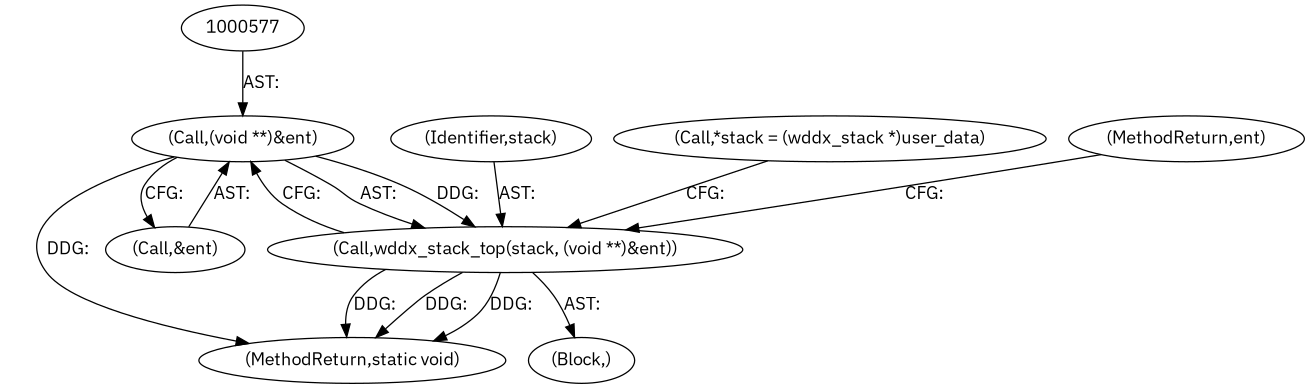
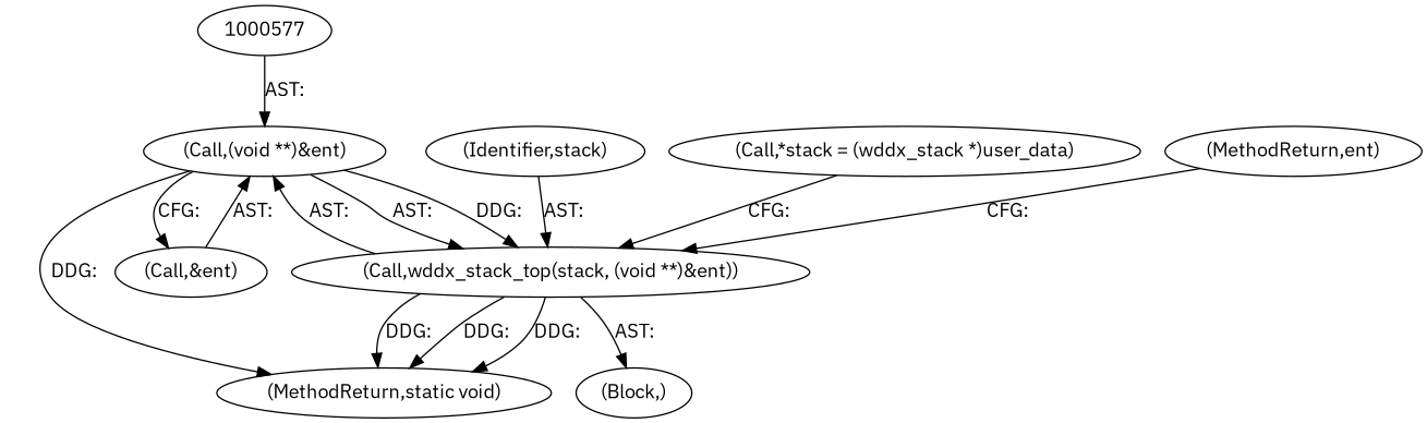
  digraph {
    fontname="IBM Plex Sans"
    node [fontname="IBM Plex Sans"]
    edge [fontname="IBM Plex Sans"]
    n1 [label="(Call,(void **)&ent)"]
    n2 [label="(Call,wddx_stack_top(stack, (void **)&ent))"]
    n3 [label="(MethodReturn,static void)"]
    n4 [label="(Call,&ent)"]
    n5 [label="(Block,)"]
    n6 [label="(Identifier,stack)"]
    n7 [label="(Call,*stack = (wddx_stack *)user_data)"]
    n8 [label="(MethodReturn,ent)"]
    1000577
    n1 -> n2 [label="AST: "]
    n1 -> n2 [label="DDG: "]
    n1 -> n3 [label="DDG: "]
    n1 -> n4 [label="CFG: "]
-   n2 -> n1 [label="CFG: "]
+   n2 -> n1 [label="AST: "]
    n2 -> n3 [label="DDG: "]
    n2 -> n3 [label="DDG: "]
    n2 -> n3 [label="DDG: "]
    n2 -> n5 [label="AST: "]
    n4 -> n1 [label="AST: "]
    n6 -> n2 [label="AST: "]
    n7 -> n2 [label="CFG: "]
    n8 -> n2 [label="CFG: "]
    1000577 -> n1 [label="AST: "]
  }
